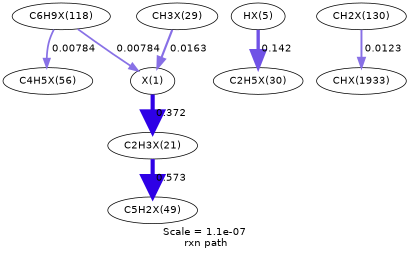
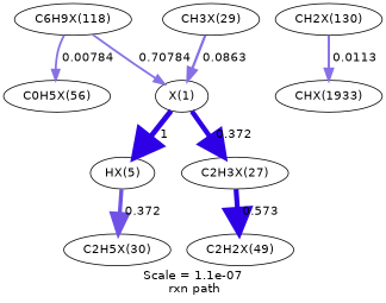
  digraph {
    fontname=Helvetica
    label="Scale = 1.1e-07\l rxn path"
    node [fontname=Helvetica]
    edge [arrowsize=2.79 color="0.7, 1.07, 0.9" fontname=Helvetica style="setlinewidth(5.58)"]
    n1 [label="X(1)"]
    n2 [label="HX(5)"]
-   n3 [label="C2H3X(21)"]
+   n3 [label="C2H3X(27)"]
    n4 [label="C2H5X(30)"]
-   n5 [label="C5H2X(49)"]
+   n5 [label="C2H2X(49)"]
    n6 [label="C6H9X(118)"]
-   n7 [label="C4H5X(56)"]
+   n7 [label="C0H5X(56)"]
    n8 [label="CH3X(29)"]
    n9 [label="CH2X(130)"]
    n10 [label="CHX(1933)"]
+   n1 -> n2 [arrowsize=3 color="0.7, 1.5, 0.9" label=" 1" style="setlinewidth(6)"]
    n1 -> n3 [label=" 0.372"]
-   n2 -> n4 [arrowsize=2.26 color="0.7, 0.642, 0.9" label=" 0.142" style="setlinewidth(4.53)"]
+   n2 -> n4 [arrowsize=2.26 color="0.7, 0.642, 0.9" label=" 0.372" style="setlinewidth(4.53)"]
    n3 -> n5 [label=" 0.573"]
-   n6 -> n1 [arrowsize=1.17 color="0.7, 0.508, 0.9" label=" 0.00784" style="setlinewidth(2.34)"]
+   n6 -> n1 [arrowsize=1.17 color="0.7, 0.508, 0.9" label=" 0.70784" style="setlinewidth(2.34)"]
    n6 -> n7 [arrowsize=1.17 color="0.7, 0.508, 0.9" label=" 0.00784" style="setlinewidth(2.34)"]
-   n8 -> n1 [arrowsize=1.45 color="0.7, 0.516, 0.9" label=" 0.0163" style="setlinewidth(2.89)"]
-   n9 -> n10 [arrowsize=1.31 color="0.7, 0.511, 0.9" label=" 0.0123" style="setlinewidth(2.62)"]
+   n8 -> n1 [arrowsize=1.45 color="0.7, 0.516, 0.9" label=" 0.0863" style="setlinewidth(2.89)"]
+   n9 -> n10 [arrowsize=1.31 color="0.7, 0.511, 0.9" label=" 0.0113" style="setlinewidth(2.62)"]
  }
